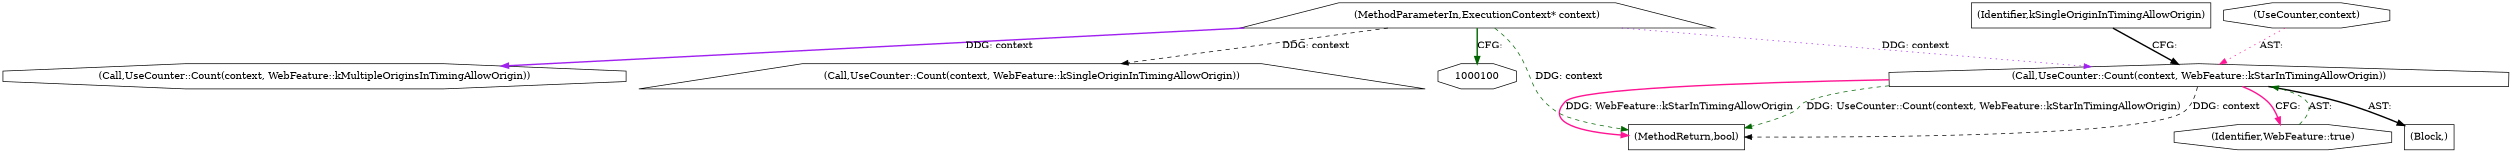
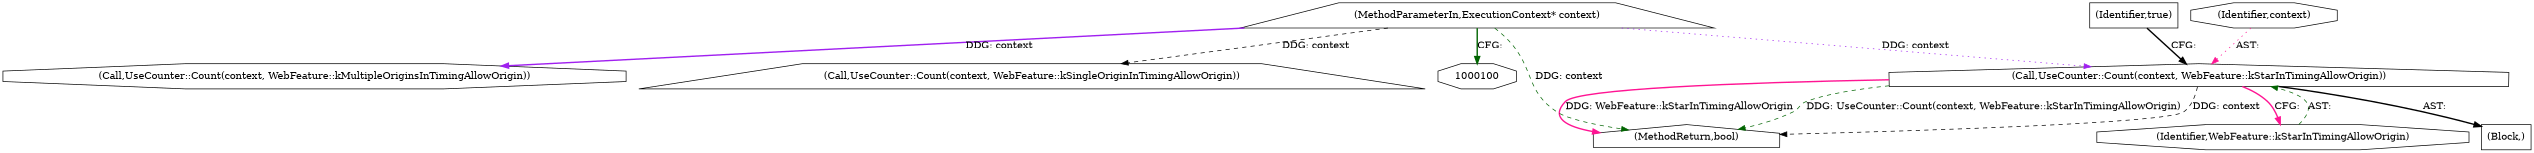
  digraph {
    node [shape=octagon]
    edge [color=black style=bold]
    n1 [label="(Call,UseCounter::Count(context, WebFeature::kStarInTimingAllowOrigin))" shape=house]
-   n2 [label="(MethodReturn,bool)" shape=box]
-   n3 [label="(Identifier,WebFeature::true)"]
+   n2 [label="(MethodReturn,bool)" shape=house]
+   n3 [label="(Identifier,WebFeature::kStarInTimingAllowOrigin)"]
    n4 [label="(Block,)" shape=box]
    n5 [label="(MethodParameterIn,ExecutionContext* context)" shape=trapezium]
    n6 [label="(Call,UseCounter::Count(context, WebFeature::kMultipleOriginsInTimingAllowOrigin))"]
    n7 [label="(Call,UseCounter::Count(context, WebFeature::kSingleOriginInTimingAllowOrigin))" shape=trapezium]
    1000100
-   n9 [label="(Identifier,kSingleOriginInTimingAllowOrigin)" shape=box]
-   n10 [label="(UseCounter,context)"]
+   n9 [label="(Identifier,true)" shape=box]
+   n10 [label="(Identifier,context)"]
    n1 -> n2 [label="DDG: context" style=dashed]
    n1 -> n2 [color=deeppink label="DDG: WebFeature::kStarInTimingAllowOrigin"]
    n1 -> n2 [color=darkgreen label="DDG: UseCounter::Count(context, WebFeature::kStarInTimingAllowOrigin)" style=dashed]
    n1 -> n3 [color=deeppink label="CFG: "]
    n1 -> n4 [label="AST: "]
    n3 -> n1 [color=darkgreen label="AST: " style=dashed]
    n5 -> n1 [color=purple label="DDG: context" style=dotted]
    n5 -> n2 [color=darkgreen label="DDG: context" style=dashed]
    n5 -> n6 [color=purple label="DDG: context"]
    n5 -> n7 [label="DDG: context" style=dashed]
    n5 -> 1000100 [color=darkgreen label="CFG: "]
    n9 -> n1 [label="CFG: "]
    n10 -> n1 [color=deeppink label="AST: " style=dotted]
  }
